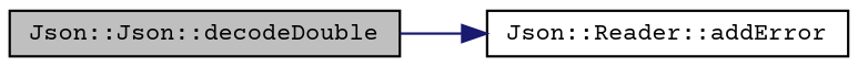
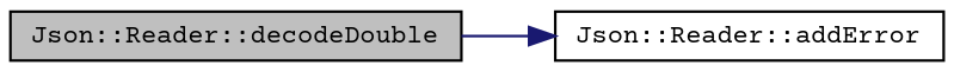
  digraph {
    rankdir=LR
    fontname="Courier Prime"
    node [color=black fontname="Courier Prime" fontsize=10 shape=record style=filled]
-   n1 [fillcolor=grey75 fontcolor=black height=0.2 label="Json::Json::decodeDouble" width=0.4]
+   n1 [fillcolor=grey75 fontcolor=black height=0.2 label="Json::Reader::decodeDouble" width=0.4]
    n2 [fillcolor=white height=0.2 label="Json::Reader::addError" width=0.4]
    n1 -> n2 [color=midnightblue fontname="Courier Prime" fontsize=10 labelfontname=Helvetica labelfontsize=10 style=solid]
  }
